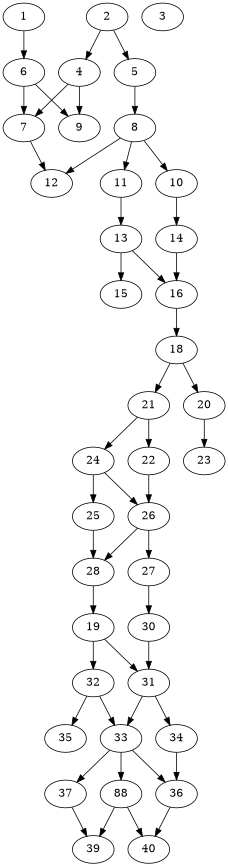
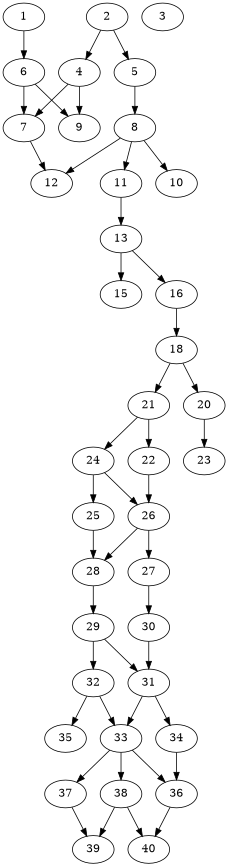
  digraph {
    node [alpha=0.14]
    1 [alpha=0.09 expect_size=28711936]
    6 [alpha=0.08 expect_size=19768320]
    7 [expect_size=46767104]
    9 [expect_size=47185920]
    12 [alpha=0.13 expect_size=23307264]
    2 [alpha=0.01 expect_size=5550080]
    4 [expect_size=6430720]
    5 [expect_size=42889216]
    8 [expect_size=37202944]
    10 [alpha=0.11 expect_size=7142400]
    11 [alpha=0.11 expect_size=50311168]
    3 [alpha=0.19 expect_size=17892352]
-   14 [alpha=0.09 expect_size=23317504]
    13 [expect_size=26417152]
    16 [alpha=0.12 expect_size=41150464]
    15 [alpha=0.03 expect_size=8813568]
    18 [alpha=0.03 expect_size=46427136]
    21 [alpha=0.13 expect_size=43075584]
    20 [alpha=0.12 expect_size=18177024]
    22 [expect_size=21512192]
    24 [alpha=0.08 expect_size=39106560]
    23 [alpha=0.01 expect_size=5477376]
    26 [alpha=0.20 expect_size=21381120]
    25 [alpha=0.11 expect_size=13715456]
    28 [alpha=0.07 expect_size=18540544]
    27 [alpha=0.07 expect_size=49743872]
-   29 [alpha=0.05 expect_size=25198592 label=19]
+   29 [alpha=0.05 expect_size=25198592]
    30 [alpha=0.04 expect_size=26481664]
    31 [alpha=0.02 expect_size=6846464]
    32 [alpha=0.08 expect_size=36947968]
    33 [alpha=0.02 expect_size=22722560]
    34 [alpha=0.05 expect_size=24004608]
    35 [alpha=0.09 expect_size=41985024]
    36 [alpha=0.08 expect_size=19937280]
    37 [alpha=0.10 expect_size=19573760]
-   38 [alpha=0.09 expect_size=35233792 label=88]
+   38 [alpha=0.09 expect_size=35233792]
    40 [alpha=0.17 expect_size=16517120]
    39 [alpha=0.01 expect_size=51690496]
    1 -> 6
    6 -> 7
    6 -> 9
    7 -> 12
    2 -> 4
    2 -> 5
    4 -> 7
    4 -> 9
    5 -> 8
    8 -> 12
    8 -> 10
    8 -> 11
-   10 -> 14
    11 -> 13
-   14 -> 16
    13 -> 16
    13 -> 15
    16 -> 18
    18 -> 21
    18 -> 20
    21 -> 22
    21 -> 24
    20 -> 23
    22 -> 26
    24 -> 26
    24 -> 25
    26 -> 28
    26 -> 27
    25 -> 28
    28 -> 29
    27 -> 30
    29 -> 31
    29 -> 32
    30 -> 31
    31 -> 33
    31 -> 34
    32 -> 33
    32 -> 35
    33 -> 36
    33 -> 37
    33 -> 38
    34 -> 36
    36 -> 40
    37 -> 39
    38 -> 40
    38 -> 39
  }
